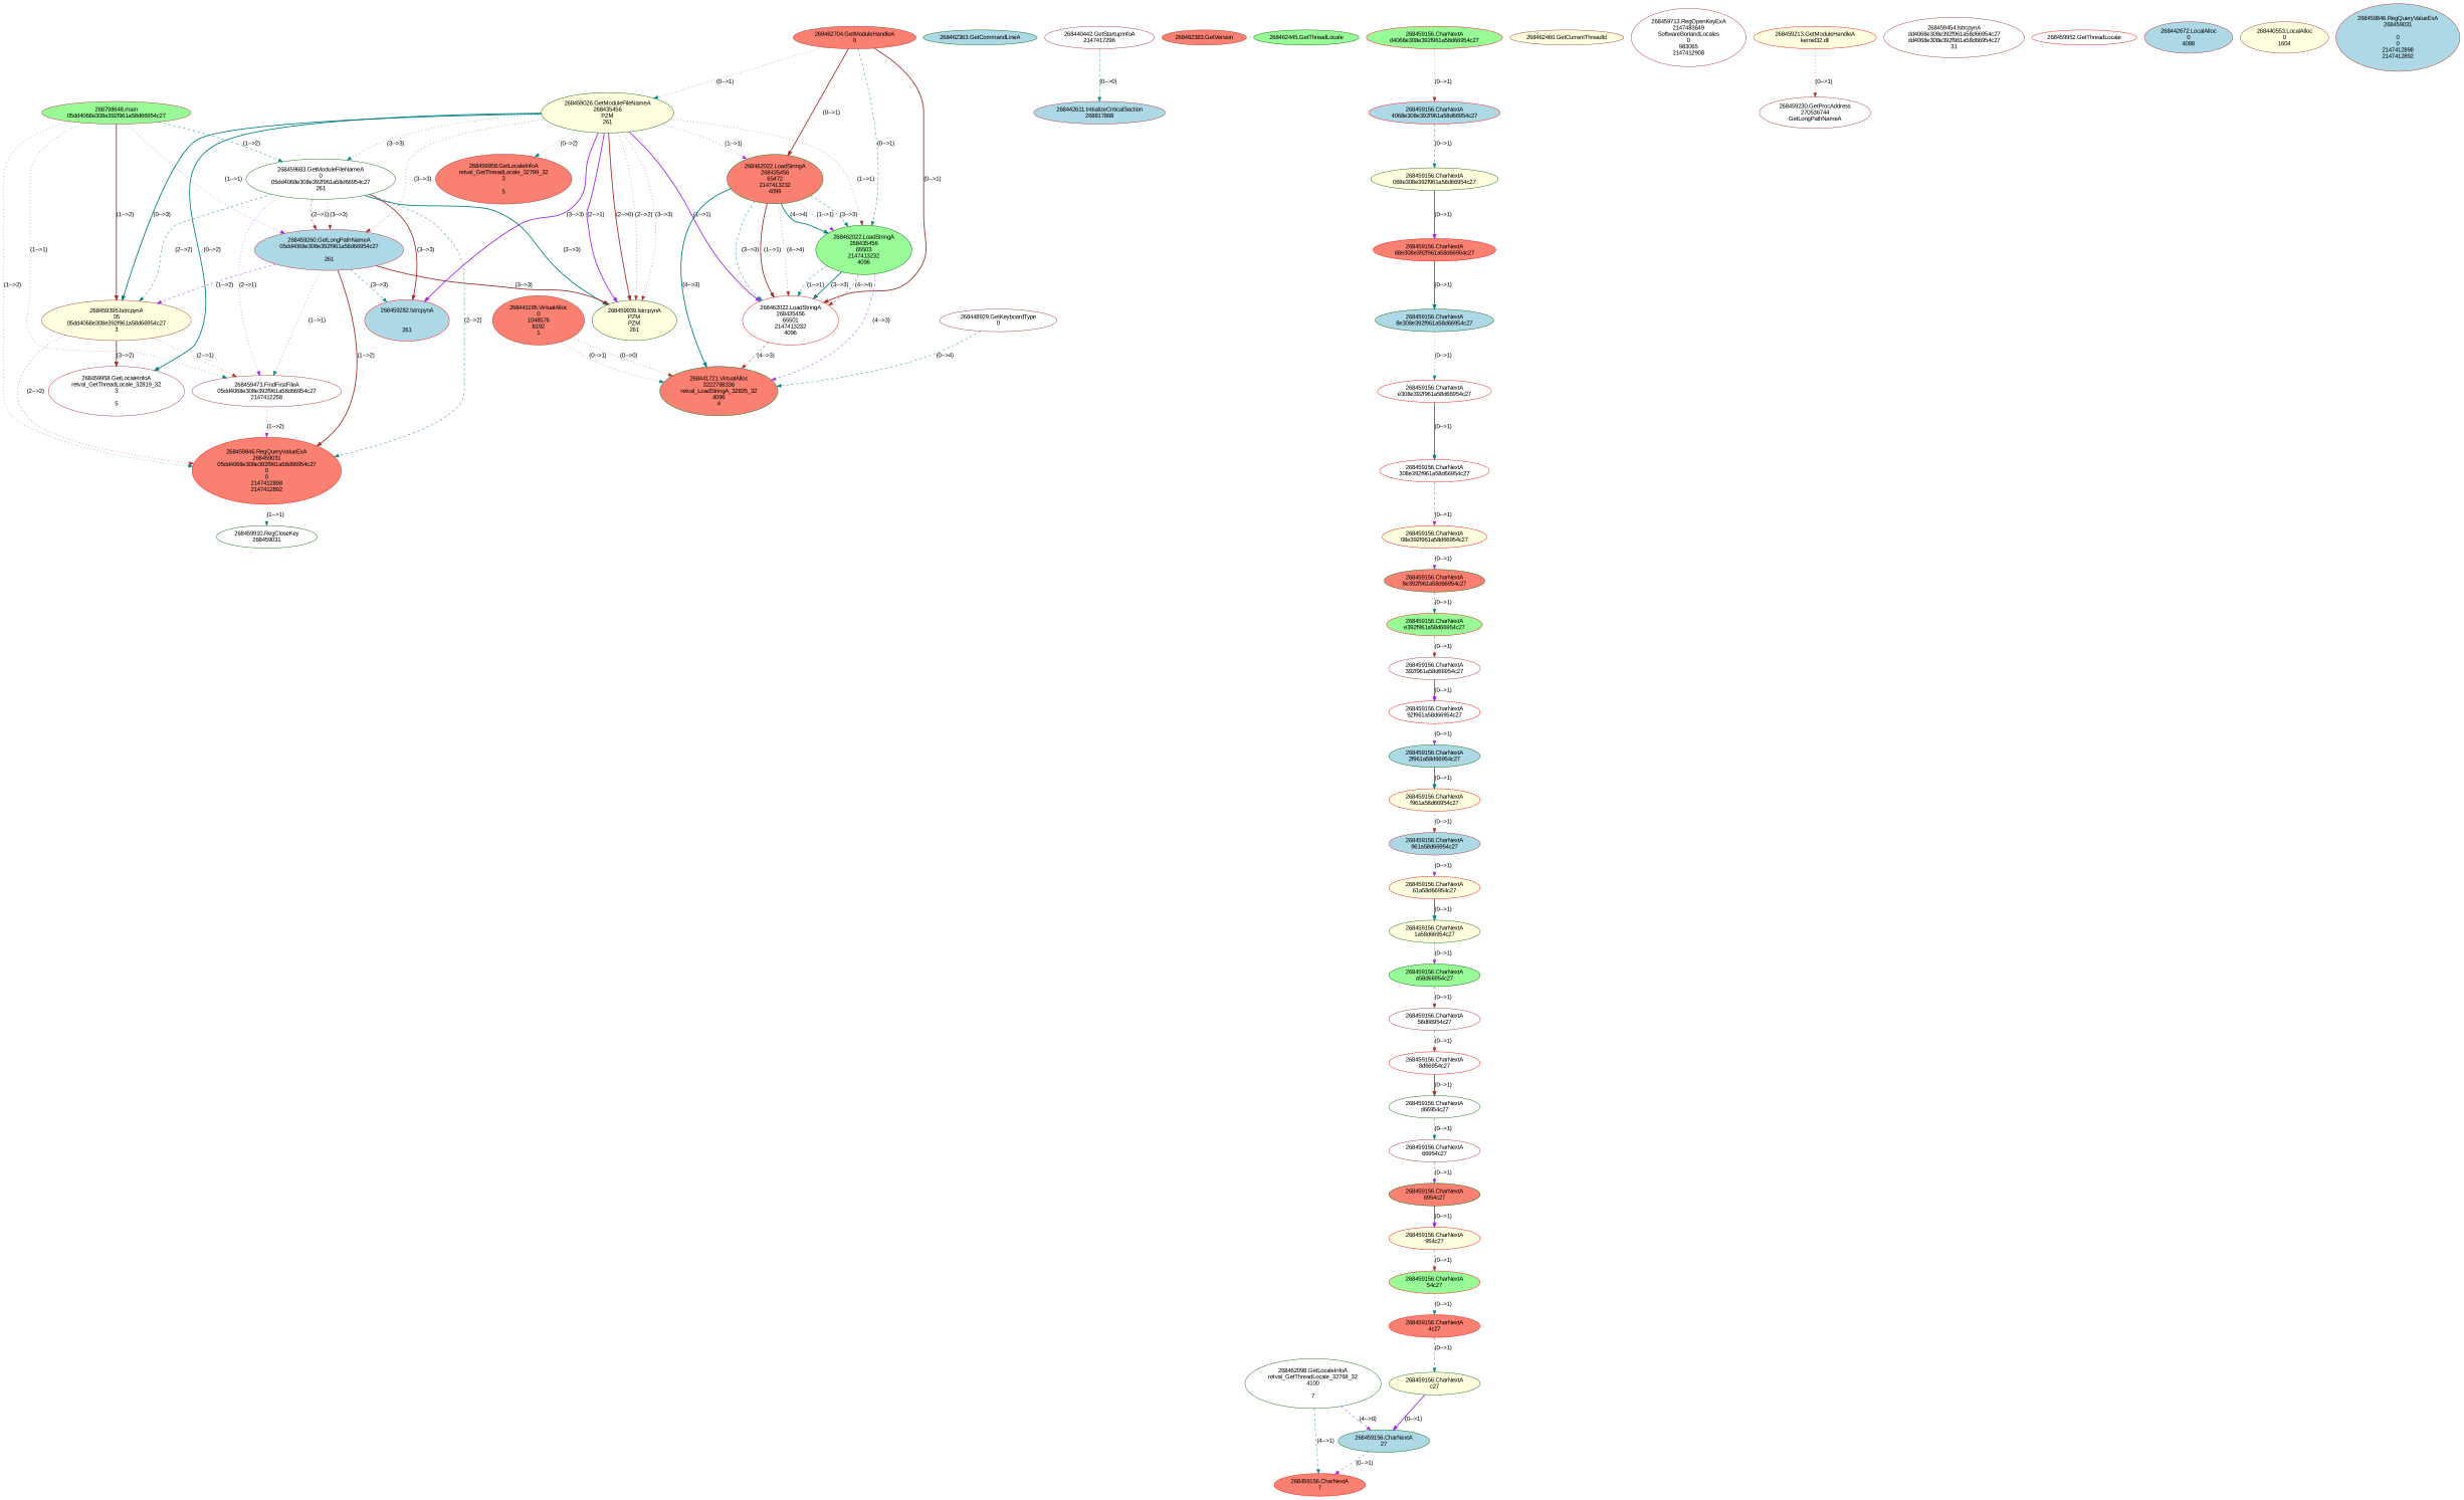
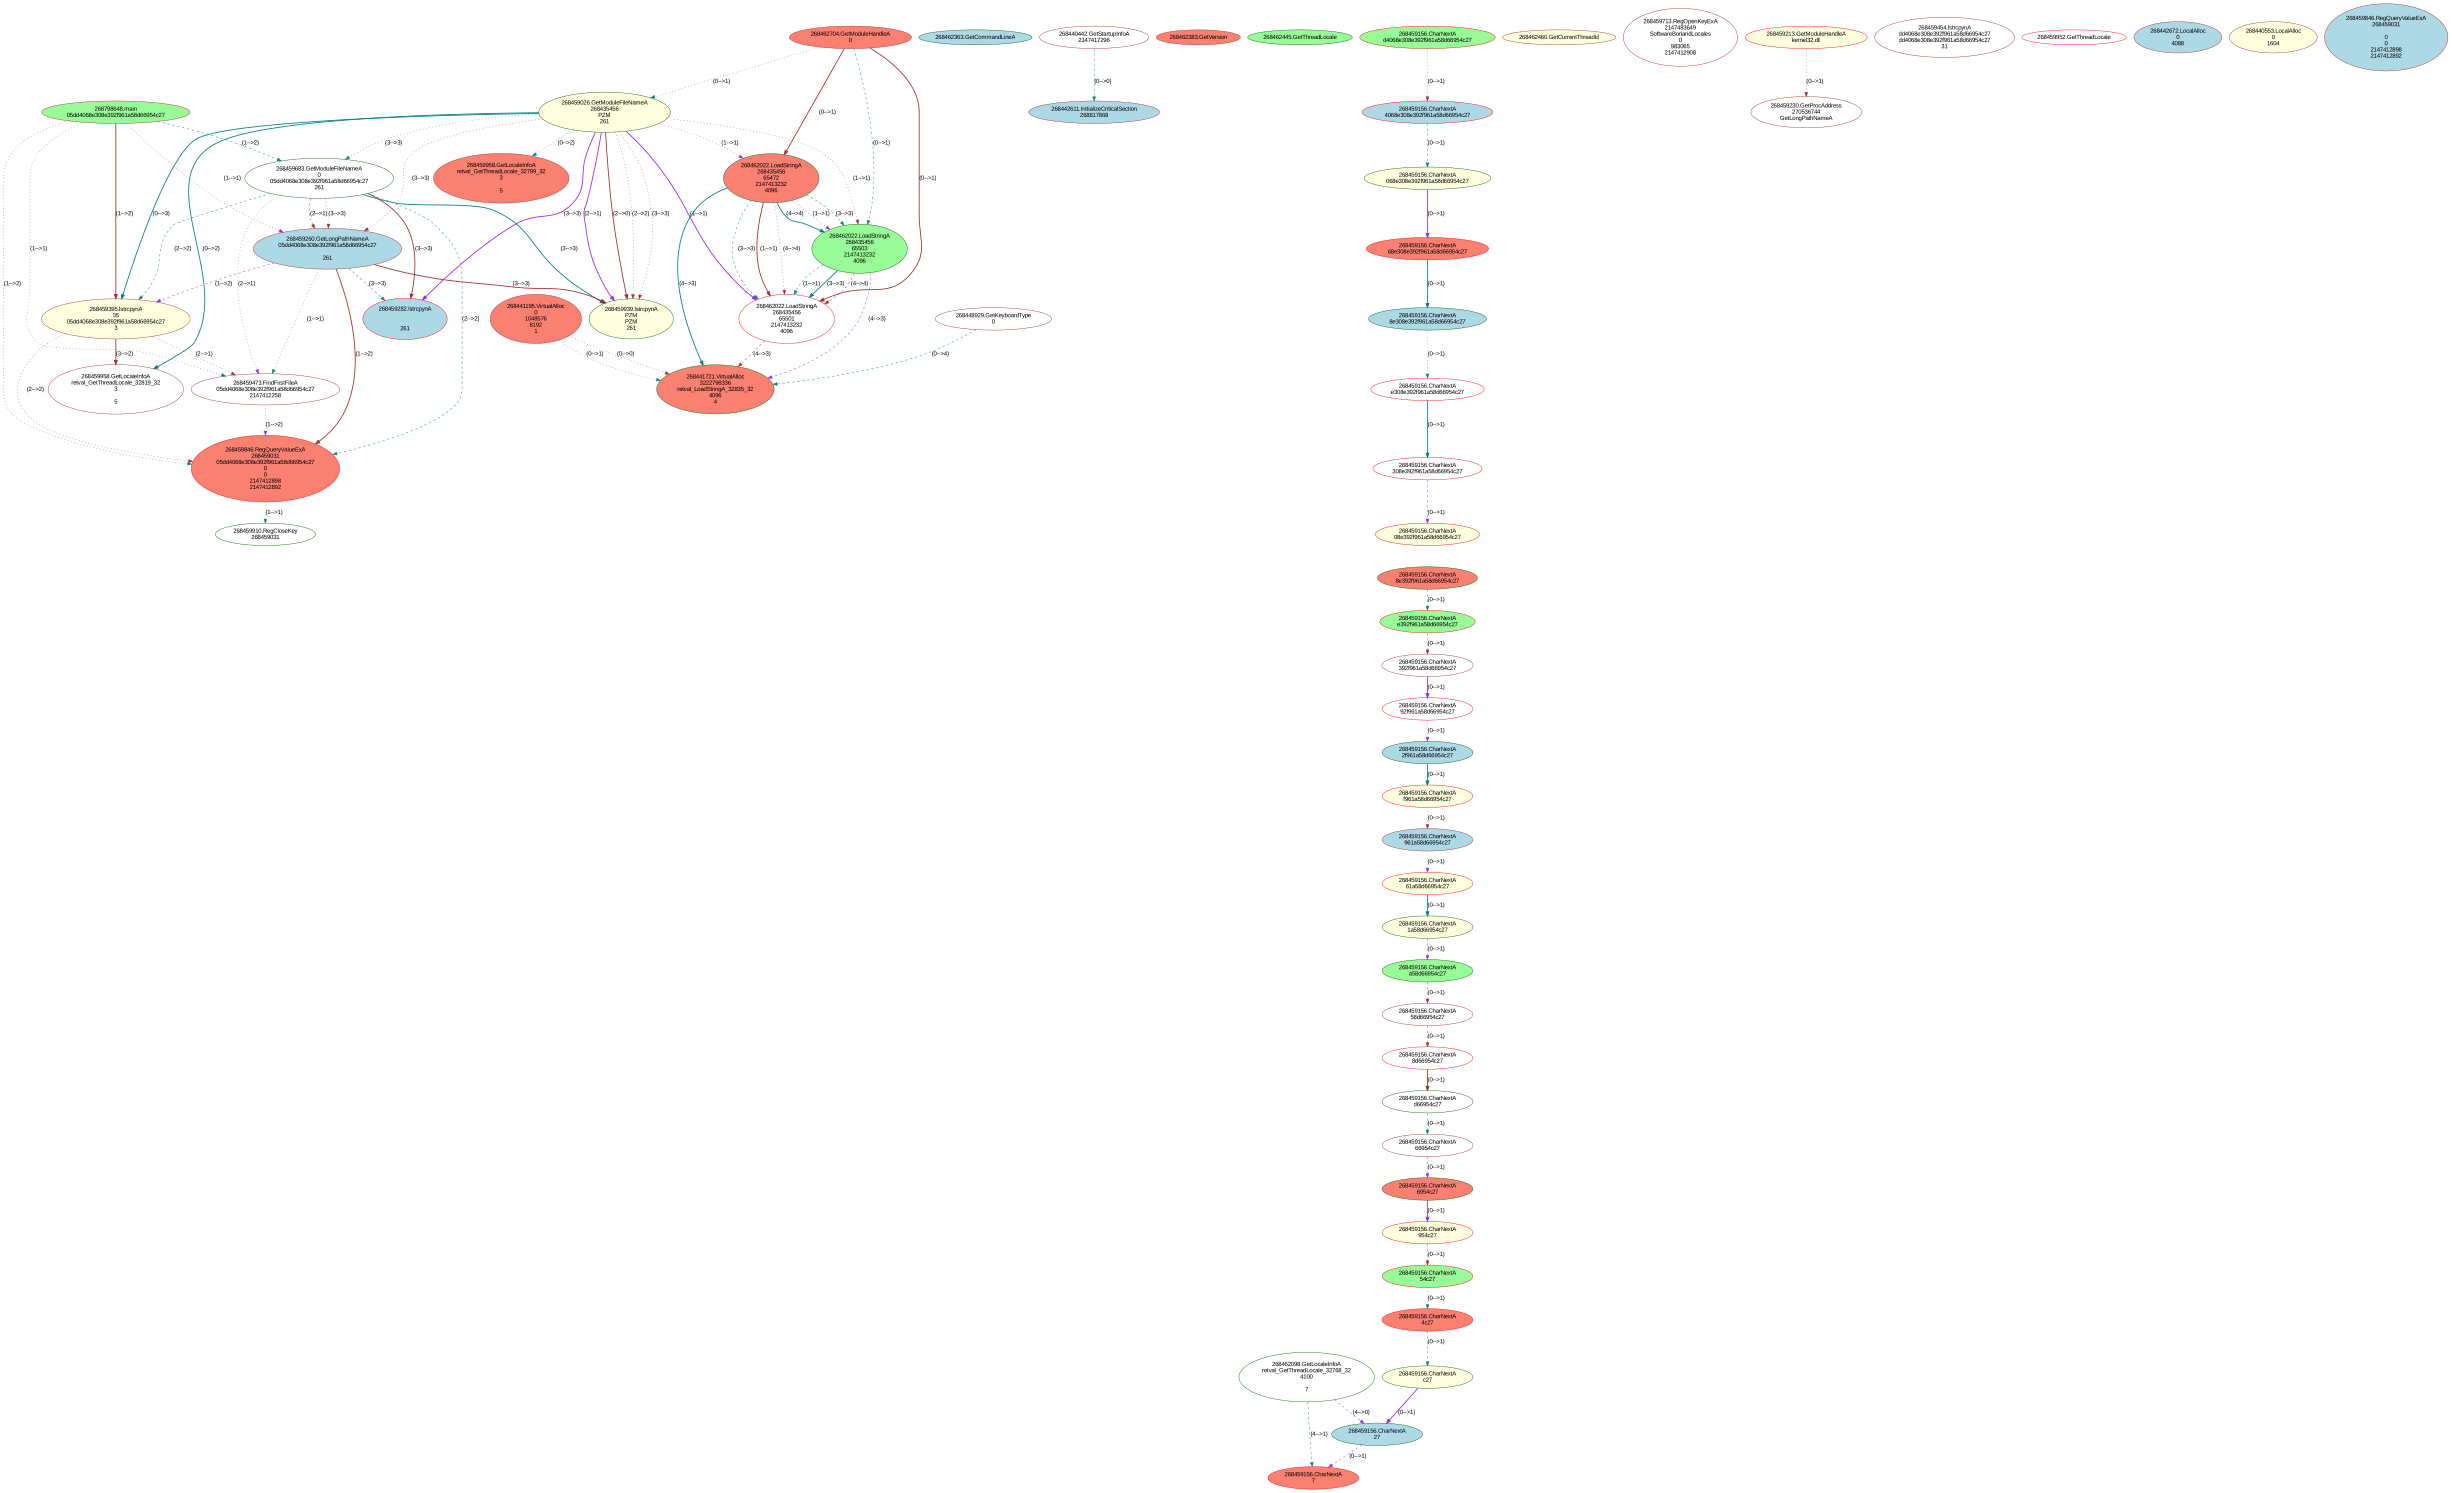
  digraph {
    fontname="Liberation Sans"
    node [color=brown fillcolor=white fontname="Liberation Sans" style=filled]
    edge [color=teal fontname="Liberation Sans" style=dotted]
    n1 [fillcolor=palegreen label="268798648.main\n05dd4068e308e392f961a58d66954c27"]
    n2 [color=darkgreen label="268459683.GetModuleFileNameA\n0\n05dd4068e308e392f961a58d66954c27\n261"]
    n3 [fillcolor=lightblue label="268459260.GetLongPathNameA\n05dd4068e308e392f961a58d66954c27\n\n261"]
    n4 [fillcolor=lightyellow label="268459395.lstrcpynA\n05\n05dd4068e308e392f961a58d66954c27\n3"]
    n5 [label="268459473.FindFirstFileA\n05dd4068e308e392f961a58d66954c27\n2147412258"]
    n6 [color=red fillcolor=salmon label="268459846.RegQueryValueExA\n268459031\n05dd4068e308e392f961a58d66954c27\n0\n0\n2147412898\n2147412892"]
    n7 [color=darkgreen fillcolor=lightyellow label="268459939.lstrcpynA\nPZM\nPZM\n261"]
    n8 [color=red fillcolor=lightblue label="268459282.lstrcpynA\n\n\n261"]
    n9 [label="268459958.GetLocaleInfoA\nretval_GetThreadLocale_32819_32\n3\n\n5"]
    n10 [color=darkgreen label="268459910.RegCloseKey\n268459031"]
    n11 [fillcolor=salmon label="268462704.GetModuleHandleA\n0"]
    n12 [color=darkgreen fillcolor=lightyellow label="268459026.GetModuleFileNameA\n268435456\nPZM\n261"]
    n13 [color=darkgreen fillcolor=salmon label="268462022.LoadStringA\n268435456\n65472\n2147413232\n4096"]
    n14 [color=darkgreen fillcolor=palegreen label="268462022.LoadStringA\n268435456\n65503\n2147413232\n4096"]
    n15 [color=red label="268462022.LoadStringA\n268435456\n65501\n2147413232\n4096"]
    n16 [fillcolor=salmon label="268459958.GetLocaleInfoA\nretval_GetThreadLocale_32799_32\n3\n\n5"]
    n17 [color=darkgreen fillcolor=salmon label="268441721.VirtualAlloc\n3222798336\nretval_LoadStringA_32835_32\n4096\n4"]
    n18 [label="268448929.GetKeyboardType\n0"]
    n19 [color=darkgreen fillcolor=lightblue label="268462363.GetCommandLineA\n"]
    n20 [label="268440442.GetStartupInfoA\n2147417296"]
    n21 [fillcolor=lightblue label="268442611.InitializeCriticalSection\n268817868"]
    n22 [fillcolor=salmon label="268462383.GetVersion\n"]
    n23 [color=darkgreen fillcolor=palegreen label="268462445.GetThreadLocale\n"]
    n24 [color=darkgreen label="268462098.GetLocaleInfoA\nretval_GetThreadLocale_32768_32\n4100\n\n7"]
    n25 [color=darkgreen fillcolor=lightblue label="268459156.CharNextA\n27"]
    n26 [color=red fillcolor=salmon label="268459156.CharNextA\n7"]
    n27 [fillcolor=lightyellow label="268462460.GetCurrentThreadId\n"]
    n28 [label="268459713.RegOpenKeyExA\n2147483649\nSoftware\Borland\Locales\n0\n983065\n2147412908"]
    n29 [color=red fillcolor=lightyellow label="268459213.GetModuleHandleA\nkernel32.dll"]
    n30 [label="268459230.GetProcAddress\n270536744\nGetLongPathNameA"]
    n31 [color=red fillcolor=palegreen label="268459156.CharNextA\nd4068e308e392f961a58d66954c27"]
    n32 [color=red fillcolor=lightblue label="268459156.CharNextA\n4068e308e392f961a58d66954c27"]
    n33 [color=darkgreen fillcolor=lightyellow label="268459156.CharNextA\n068e308e392f961a58d66954c27"]
    n34 [color=red fillcolor=salmon label="268459156.CharNextA\n68e308e392f961a58d66954c27"]
    n35 [color=darkgreen fillcolor=lightblue label="268459156.CharNextA\n8e308e392f961a58d66954c27"]
    n36 [color=red label="268459156.CharNextA\ne308e392f961a58d66954c27"]
    n37 [color=red label="268459156.CharNextA\n308e392f961a58d66954c27"]
    n38 [color=red fillcolor=lightyellow label="268459156.CharNextA\n08e392f961a58d66954c27"]
    n39 [color=darkgreen fillcolor=salmon label="268459156.CharNextA\n8e392f961a58d66954c27"]
    n40 [color=red fillcolor=palegreen label="268459156.CharNextA\ne392f961a58d66954c27"]
    n41 [label="268459156.CharNextA\n392f961a58d66954c27"]
    n42 [color=red label="268459156.CharNextA\n92f961a58d66954c27"]
    n43 [color=darkgreen fillcolor=lightblue label="268459156.CharNextA\n2f961a58d66954c27"]
    n44 [color=red fillcolor=lightyellow label="268459156.CharNextA\nf961a58d66954c27"]
    n45 [fillcolor=lightblue label="268459156.CharNextA\n961a58d66954c27"]
    n46 [color=red fillcolor=lightyellow label="268459156.CharNextA\n61a58d66954c27"]
    n47 [color=darkgreen fillcolor=lightyellow label="268459156.CharNextA\n1a58d66954c27"]
    n48 [color=darkgreen fillcolor=palegreen label="268459156.CharNextA\na58d66954c27"]
    n49 [label="268459156.CharNextA\n58d66954c27"]
    n50 [color=red label="268459156.CharNextA\n8d66954c27"]
    n51 [color=darkgreen label="268459156.CharNextA\nd66954c27"]
    n52 [label="268459156.CharNextA\n66954c27"]
    n53 [color=darkgreen fillcolor=salmon label="268459156.CharNextA\n6954c27"]
    n54 [color=red fillcolor=lightyellow label="268459156.CharNextA\n954c27"]
    n55 [color=red fillcolor=palegreen label="268459156.CharNextA\n54c27"]
    n56 [color=red fillcolor=salmon label="268459156.CharNextA\n4c27"]
    n57 [color=darkgreen fillcolor=lightyellow label="268459156.CharNextA\nc27"]
    n58 [label="268459454.lstrcpynA\ndd4068e308e392f961a58d66954c27\ndd4068e308e392f961a58d66954c27\n31"]
    n59 [color=red label="268459952.GetThreadLocale\n"]
    n60 [fillcolor=lightblue label="268442672.LocalAlloc\n0\n4088"]
    n61 [fillcolor=salmon label="268441195.VirtualAlloc\n0\n1048576\n8192\n1"]
    n62 [fillcolor=lightyellow label="268440553.LocalAlloc\n0\n1604"]
    n63 [fillcolor=lightblue label="268459846.RegQueryValueExA\n268459031\n\n0\n0\n2147412898\n2147412892"]
    n1 -> n2 [label="(1-->2)" style=dashed]
    n1 -> n3 [color=purple label="(1-->1)"]
    n1 -> n4 [color=brown label="(1-->2)" style=bold]
    n1 -> n5 [label="(1-->1)"]
    n1 -> n6 [label="(1-->2)"]
    n2 -> n3 [color=brown label="(2-->1)" style=dashed]
    n2 -> n3 [color=brown label="(3-->3)"]
    n2 -> n4 [label="(2-->2)" style=dashed]
    n2 -> n5 [color=purple label="(2-->1)"]
    n2 -> n6 [label="(2-->2)" style=dashed]
    n2 -> n7 [label="(3-->3)" style=bold]
    n2 -> n8 [color=brown label="(3-->3)" style=bold]
    n3 -> n4 [color=purple label="(1-->2)" style=dashed]
    n3 -> n5 [label="(1-->1)"]
    n3 -> n6 [color=brown label="(1-->2)" style=bold]
    n3 -> n7 [color=brown label="(3-->3)" style=bold]
    n3 -> n8 [label="(3-->3)" style=dashed]
    n4 -> n5 [color=brown label="(2-->1)"]
    n4 -> n6 [color=brown label="(2-->2)"]
    n4 -> n9 [color=brown label="(3-->2)" style=bold]
    n5 -> n6 [color=purple label="(1-->2)"]
    n6 -> n10 [label="(1-->1)"]
    n11 -> n12 [label="(0-->1)"]
    n11 -> n13 [color=brown label="(0-->1)" style=bold]
    n11 -> n14 [label="(0-->1)" style=dashed]
    n11 -> n15 [color=brown label="(0-->1)" style=bold]
    n12 -> n2 [label="(3-->3)"]
    n12 -> n3 [color=brown label="(3-->3)"]
    n12 -> n4 [label="(0-->3)" style=bold]
    n12 -> n7 [color=purple label="(2-->1)" style=bold]
    n12 -> n7 [color=brown label="(2-->2)"]
    n12 -> n7 [color=brown label="(3-->3)"]
    n12 -> n7 [color=brown label="(2-->0)" style=bold]
    n12 -> n8 [color=purple label="(3-->3)" style=bold]
    n12 -> n9 [label="(0-->2)" style=bold]
    n12 -> n13 [color=purple label="(1-->1)"]
    n12 -> n14 [color=brown label="(1-->1)"]
    n12 -> n15 [color=purple label="(1-->1)" style=bold]
    n12 -> n16 [label="(0-->2)"]
    n13 -> n14 [color=purple label="(1-->1)"]
    n13 -> n14 [label="(3-->3)" style=dashed]
    n13 -> n14 [label="(4-->4)" style=bold]
    n13 -> n15 [color=brown label="(1-->1)" style=bold]
    n13 -> n15 [label="(3-->3)" style=dashed]
    n13 -> n15 [color=brown label="(4-->4)"]
    n13 -> n17 [label="(4-->3)" style=bold]
    n14 -> n15 [label="(1-->1)" style=dashed]
    n14 -> n15 [label="(3-->3)" style=bold]
    n14 -> n15 [color=brown label="(4-->4)" style=dashed]
    n14 -> n17 [color=purple label="(4-->3)" style=dashed]
    n15 -> n17 [color=brown label="(4-->3)" style=dashed]
    n18 -> n17 [label="(0-->4)" style=dashed]
    n20 -> n21 [label="(0-->0)" style=dashed]
    n24 -> n25 [color=purple label="(4-->0)" style=dashed]
    n24 -> n26 [label="(4-->1)" style=dashed]
    n25 -> n26 [color=purple label="(0-->1)" style=dashed]
    n29 -> n30 [color=brown label="(0-->1)"]
    n31 -> n32 [color=brown label="(0-->1)"]
    n32 -> n33 [label="(0-->1)" style=dashed]
    n33 -> n34 [color=purple label="(0-->1)" style=bold]
    n34 -> n35 [label="(0-->1)" style=bold]
    n35 -> n36 [label="(0-->1)"]
    n36 -> n37 [label="(0-->1)" style=bold]
    n37 -> n38 [color=purple label="(0-->1)" style=dashed]
-   n38 -> n39 [color=purple label="(0-->1)"]
    n39 -> n40 [label="(0-->1)" style=dashed]
    n40 -> n41 [color=brown label="(0-->1)" style=dashed]
    n41 -> n42 [color=purple label="(0-->1)" style=bold]
    n42 -> n43 [color=purple label="(0-->1)"]
    n43 -> n44 [label="(0-->1)" style=bold]
    n44 -> n45 [color=brown label="(0-->1)"]
    n45 -> n46 [color=purple label="(0-->1)"]
    n46 -> n47 [label="(0-->1)" style=bold]
    n47 -> n48 [color=purple label="(0-->1)" style=dashed]
    n48 -> n49 [color=brown label="(0-->1)" style=dashed]
    n49 -> n50 [color=brown label="(0-->1)" style=dashed]
    n50 -> n51 [color=brown label="(0-->1)" style=bold]
    n51 -> n52 [label="(0-->1)" style=dashed]
    n52 -> n53 [color=purple label="(0-->1)" style=dashed]
    n53 -> n54 [color=purple label="(0-->1)" style=bold]
    n54 -> n55 [color=brown label="(0-->1)" style=dashed]
    n55 -> n56 [label="(0-->1)"]
    n56 -> n57 [label="(0-->1)" style=dashed]
    n57 -> n25 [color=purple label="(0-->1)" style=bold]
    n61 -> n17 [label="(0-->1)"]
    n61 -> n17 [color=brown label="(0-->0)"]
  }
